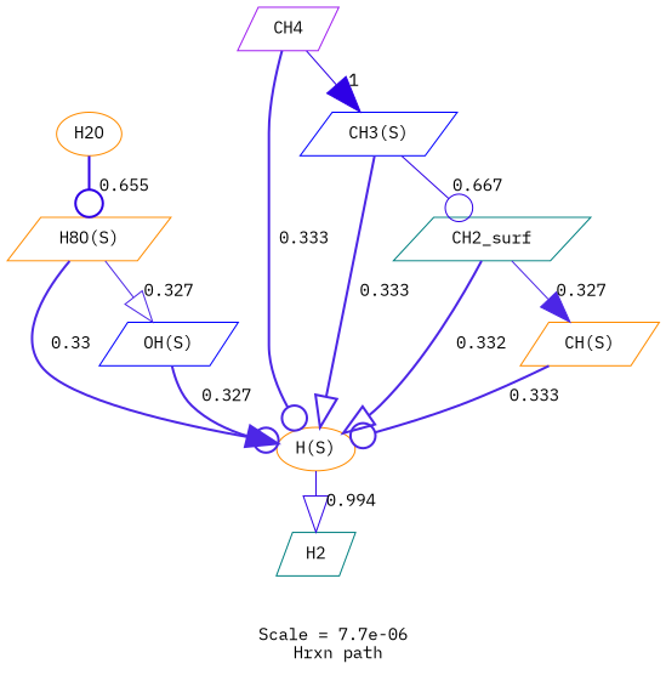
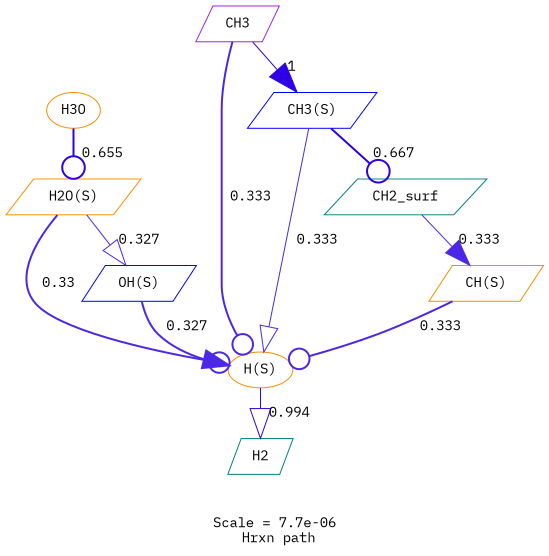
  digraph {
    fontname="IBM Plex Mono"
    label="Scale = 7.7e-06\l Hrxn path"
    node [color=darkorange fontname="IBM Plex Mono" shape=parallelogram]
    edge [arrowhead=odot arrowsize=2.58 color="0.7, 0.833, 0.9" fontname="IBM Plex Mono" style=bold]
    n1 [label="H(S)" shape=ellipse]
    n2 [color=teal label=H2]
    n3 [color=blue label="OH(S)"]
-   n4 [label="H8O(S)"]
-   n5 [color=purple label=CH4]
+   n4 [label="H2O(S)"]
+   n5 [color=purple label=CH3]
    n6 [color=blue label="CH3(S)"]
    n7 [color=teal label=CH2_surf]
    n8 [label="CH(S)"]
-   n9 [label=H2O shape=ellipse]
+   n9 [label=H3O shape=ellipse]
    n1 -> n2 [arrowhead=onormal arrowsize=3 color="0.7, 1.49, 0.9" label=" 0.994" style=solid]
    n3 -> n1 [arrowhead=normal color="0.7, 0.827, 0.9" label=" 0.327"]
    n4 -> n1 [color="0.7, 0.83, 0.9" label=" 0.33"]
    n4 -> n3 [arrowhead=onormal color="0.7, 0.827, 0.9" label=" 0.327" style=solid]
    n5 -> n1 [arrowsize=2.59 label=" 0.333"]
    n5 -> n6 [arrowhead=normal arrowsize=3 color="0.7, 1.5, 0.9" label=" 1" style=solid]
-   n6 -> n1 [arrowhead=onormal label=" 0.333"]
-   n6 -> n7 [arrowsize=2.85 color="0.7, 1.17, 0.9" label=" 0.667" style=solid]
-   n7 -> n1 [arrowhead=onormal color="0.7, 0.832, 0.9" label=" 0.332"]
-   n7 -> n8 [arrowhead=normal arrowsize=2.59 label=" 0.327" style=solid]
+   n6 -> n1 [arrowhead=onormal label=" 0.333" style=solid]
+   n6 -> n7 [arrowsize=2.85 color="0.7, 1.17, 0.9" label=" 0.667"]
+   n7 -> n8 [arrowhead=normal arrowsize=2.59 label=" 0.333" style=solid]
    n8 -> n1 [arrowsize=2.59 label=" 0.333"]
    n9 -> n4 [arrowsize=2.84 color="0.7, 1.15, 0.9" label=" 0.655"]
  }
